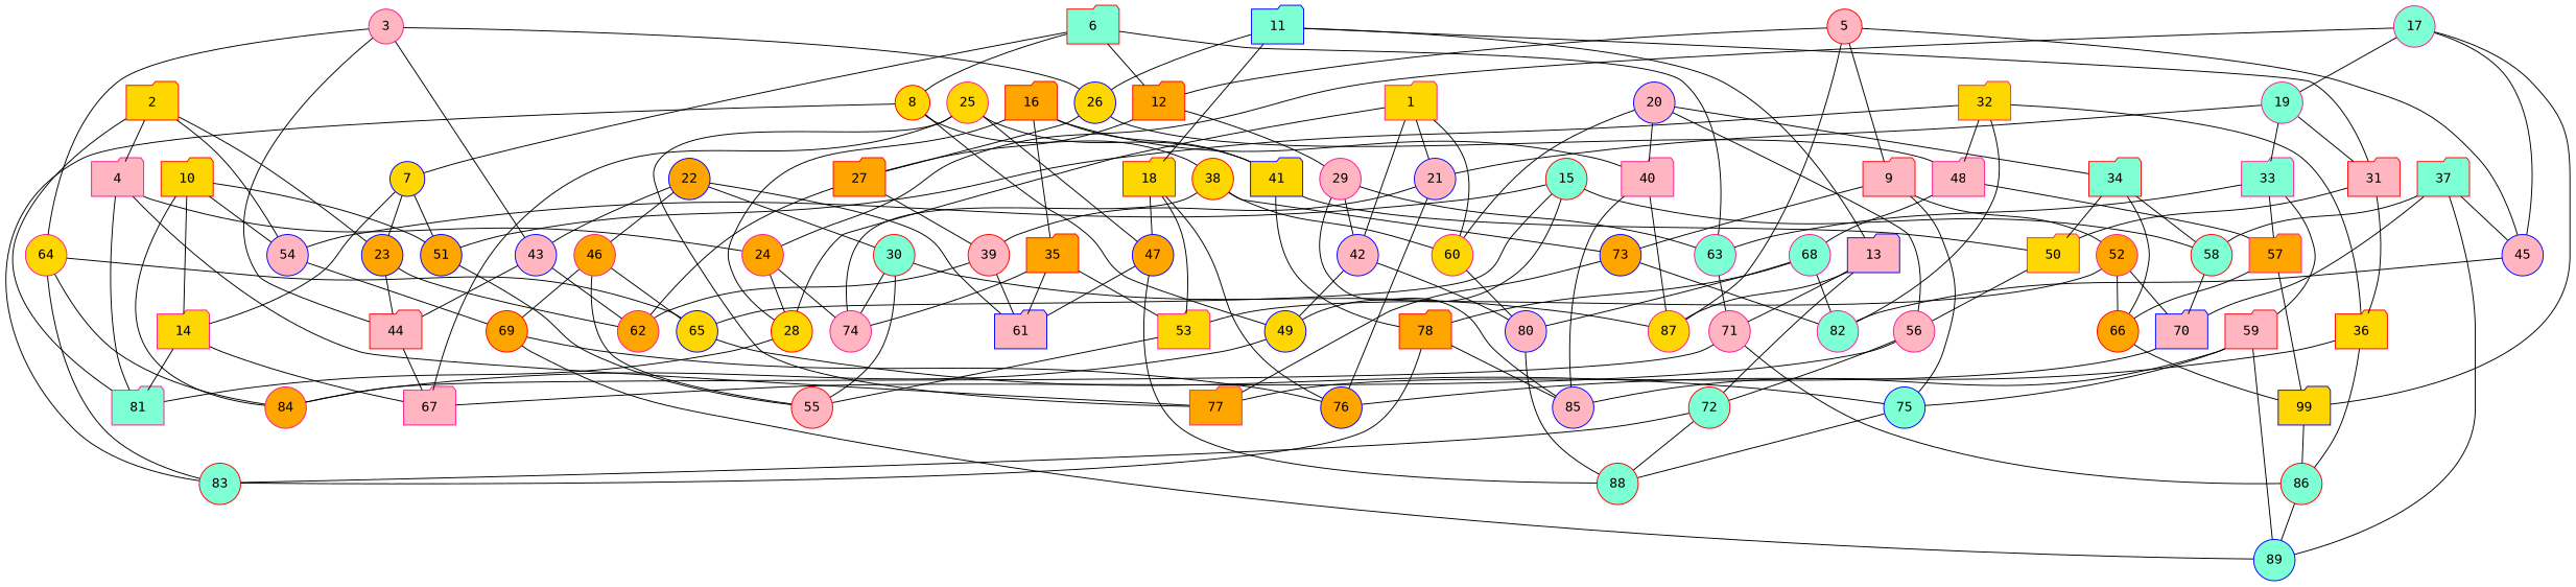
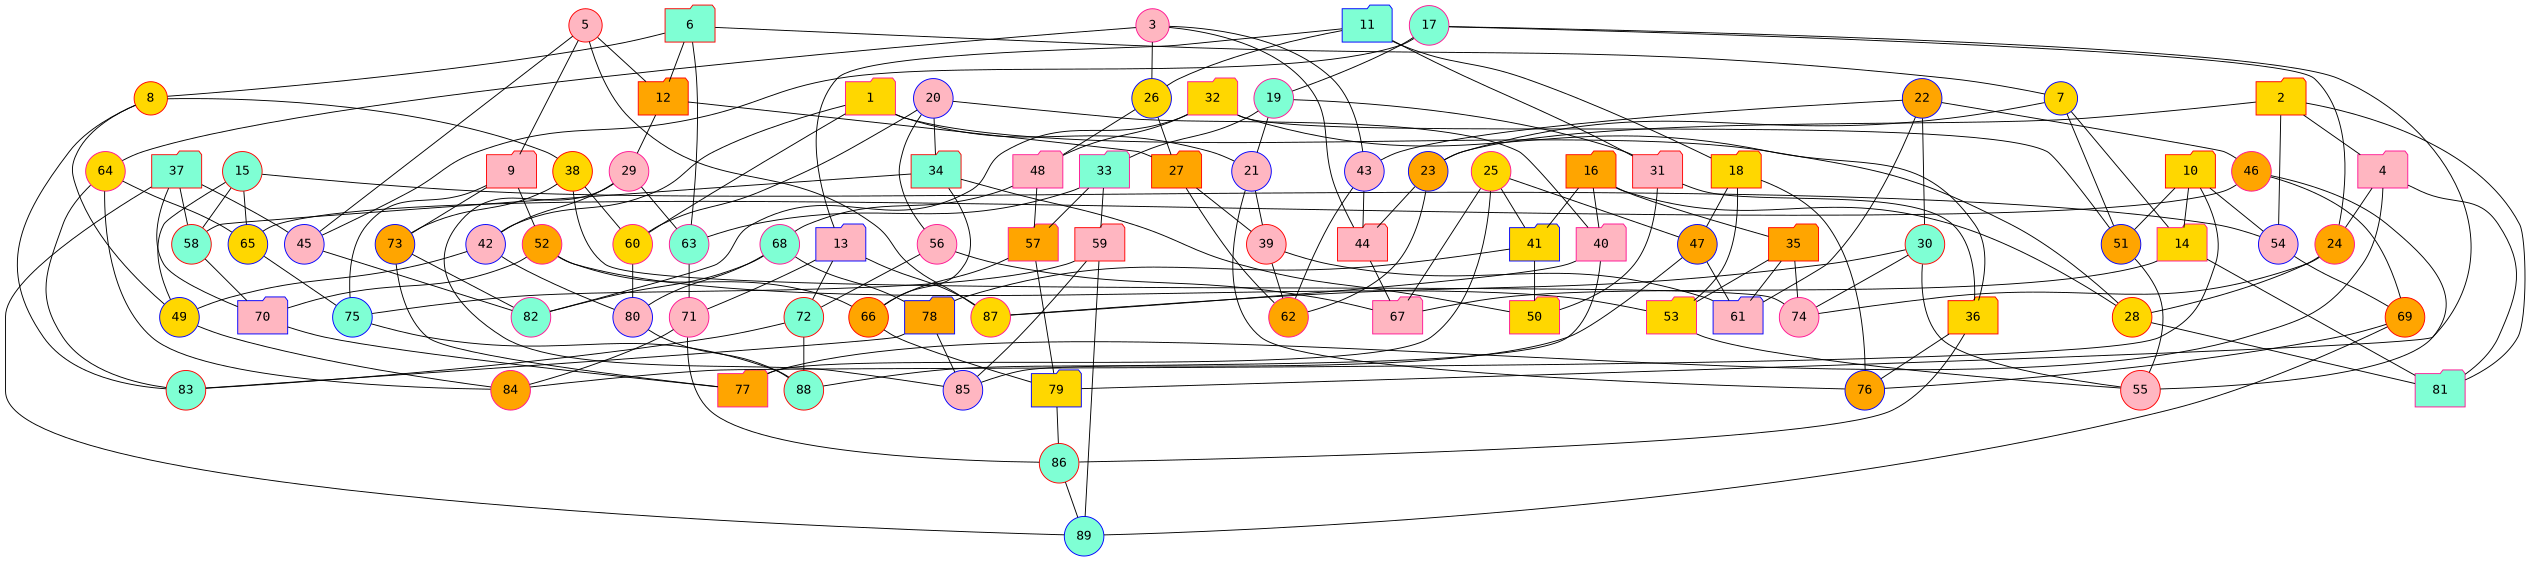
  graph {
    fontname="DejaVu Sans Mono"
    node [color=deeppink fillcolor=lightpink fontname="DejaVu Sans Mono" shape=circle style=filled]
    edge [fontname="DejaVu Sans Mono"]
    1 [fillcolor=gold shape=folder]
    21 [color=blue]
    28 [color=red fillcolor=gold]
    42 [color=blue]
    60 [fillcolor=gold]
    76 [color=blue fillcolor=orange]
    39 [color=red]
    81 [fillcolor=aquamarine shape=folder]
    49 [color=blue fillcolor=gold]
    80 [color=blue]
    2 [color=red fillcolor=gold shape=folder]
    4 [shape=folder]
    23 [color=blue fillcolor=orange]
    54 [color=blue]
    24 [fillcolor=orange]
    77 [fillcolor=orange shape=folder]
    44 [color=red shape=folder]
    62 [fillcolor=orange]
    69 [color=red fillcolor=orange]
    26 [color=blue fillcolor=gold]
    3
    43 [color=blue]
    64 [fillcolor=gold]
    27 [color=red fillcolor=orange shape=folder]
    48 [shape=folder]
    67 [shape=folder]
    83 [color=red fillcolor=aquamarine]
    84 [fillcolor=orange]
    65 [color=blue fillcolor=gold]
    74
    5 [color=red]
    9 [color=red shape=folder]
    12 [color=red fillcolor=orange shape=folder]
    45 [color=blue]
    87 [fillcolor=gold]
    52 [fillcolor=orange]
    73 [color=blue fillcolor=orange]
    75 [color=blue fillcolor=aquamarine]
    29
    82 [fillcolor=aquamarine]
    6 [color=red fillcolor=aquamarine shape=folder]
    7 [color=blue fillcolor=gold]
    8 [color=red fillcolor=gold]
    63 [fillcolor=aquamarine]
    14 [fillcolor=gold shape=folder]
    51 [color=blue fillcolor=orange]
    38 [color=red fillcolor=gold]
    71
    55 [color=red]
    53 [fillcolor=gold shape=folder]
    66 [color=red fillcolor=orange]
    70 [color=blue shape=folder]
    88 [color=red fillcolor=aquamarine]
    10 [color=red fillcolor=gold shape=folder]
    11 [color=blue fillcolor=aquamarine shape=folder]
    13 [color=blue shape=folder]
    18 [color=red fillcolor=gold shape=folder]
    31 [color=red shape=folder]
    72 [color=red fillcolor=aquamarine]
    47 [color=blue fillcolor=orange]
    36 [color=red fillcolor=gold shape=folder]
    50 [fillcolor=gold shape=folder]
    85 [color=blue]
    86 [color=red fillcolor=aquamarine]
    15 [color=red fillcolor=aquamarine]
    58 [color=red fillcolor=aquamarine]
    16 [color=red fillcolor=orange shape=folder]
    35 [color=red fillcolor=orange shape=folder]
    40 [shape=folder]
    41 [color=blue fillcolor=gold shape=folder]
    61 [color=blue shape=folder]
-   78 [color=red fillcolor=orange shape=folder]
+   78 [color=blue fillcolor=orange shape=folder]
    17 [fillcolor=aquamarine]
    19 [fillcolor=aquamarine]
-   79 [color=blue fillcolor=gold shape=folder label=99]
+   79 [color=blue fillcolor=gold shape=folder]
    33 [fillcolor=aquamarine shape=folder]
    57 [fillcolor=orange shape=folder]
    59 [color=red shape=folder]
    20 [color=blue]
    34 [color=red fillcolor=aquamarine shape=folder]
    56
    22 [color=blue fillcolor=orange]
    30 [color=red fillcolor=aquamarine]
    46 [fillcolor=orange]
    25 [fillcolor=gold]
    68 [fillcolor=aquamarine]
    32 [fillcolor=gold shape=folder]
    89 [color=blue fillcolor=aquamarine]
    37 [color=red fillcolor=aquamarine shape=folder]
    1 -- 21
    1 -- 28
    1 -- 42
    1 -- 60
    21 -- 76
    21 -- 39
    28 -- 81
    42 -- 49
    42 -- 80
    60 -- 80
    39 -- 62
    39 -- 61
    49 -- 84
    80 -- 88
    2 -- 81
    2 -- 4
    2 -- 23
    2 -- 54
    4 -- 81
    4 -- 24
    4 -- 77
    23 -- 44
    23 -- 62
    54 -- 69
    24 -- 28
    24 -- 74
    44 -- 67
    69 -- 76
    69 -- 89
    26 -- 27
    26 -- 48
    3 -- 44
    3 -- 26
    3 -- 43
    3 -- 64
    43 -- 44
    43 -- 62
    64 -- 83
    64 -- 84
    64 -- 65
    27 -- 39
    27 -- 62
    48 -- 57
    48 -- 68
    65 -- 75
    5 -- 9
    5 -- 12
    5 -- 45
    5 -- 87
    9 -- 52
    9 -- 73
    9 -- 75
    12 -- 27
    12 -- 29
    45 -- 82
    52 -- 53
    52 -- 66
    52 -- 70
    73 -- 77
    73 -- 82
    75 -- 88
    29 -- 42
    29 -- 63
    29 -- 85
    6 -- 12
    6 -- 7
    6 -- 8
    6 -- 63
    7 -- 23
    7 -- 14
    7 -- 51
    8 -- 49
    8 -- 83
    8 -- 38
    63 -- 71
    14 -- 81
    14 -- 67
    51 -- 55
    38 -- 60
    38 -- 74
    38 -- 73
    71 -- 84
    71 -- 86
    53 -- 55
    66 -- 79
    70 -- 77
    10 -- 54
    10 -- 84
    10 -- 14
    10 -- 51
    11 -- 26
    11 -- 13
    11 -- 18
    11 -- 31
    13 -- 87
    13 -- 71
    13 -- 72
    18 -- 76
    18 -- 53
    18 -- 47
    31 -- 36
    31 -- 50
    72 -- 83
    72 -- 88
    47 -- 88
    47 -- 61
    36 -- 76
    36 -- 86
-   50 -- 56
    86 -- 89
    15 -- 49
    15 -- 54
    15 -- 65
    15 -- 58
    58 -- 70
    16 -- 28
    16 -- 35
    16 -- 40
    16 -- 41
    35 -- 74
    35 -- 53
    35 -- 61
    40 -- 87
    40 -- 85
    41 -- 50
    41 -- 78
    78 -- 83
    78 -- 85
    17 -- 24
    17 -- 45
    17 -- 19
    17 -- 79
    19 -- 21
    19 -- 31
    19 -- 33
    79 -- 86
    33 -- 63
    33 -- 57
    33 -- 59
    57 -- 66
    57 -- 79
    59 -- 75
    59 -- 85
    59 -- 89
    20 -- 60
    20 -- 40
    20 -- 34
    20 -- 56
    34 -- 66
    34 -- 50
    34 -- 58
    56 -- 67
    56 -- 72
    22 -- 43
    22 -- 61
    22 -- 30
    22 -- 46
    30 -- 74
    30 -- 87
    30 -- 55
    46 -- 69
    46 -- 65
    46 -- 55
    25 -- 77
    25 -- 67
    25 -- 47
    25 -- 41
    68 -- 80
    68 -- 82
    68 -- 78
    32 -- 48
    32 -- 82
    32 -- 51
    32 -- 36
    37 -- 45
    37 -- 70
    37 -- 58
    37 -- 89
  }
